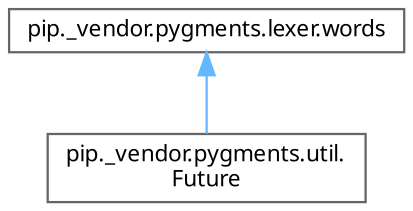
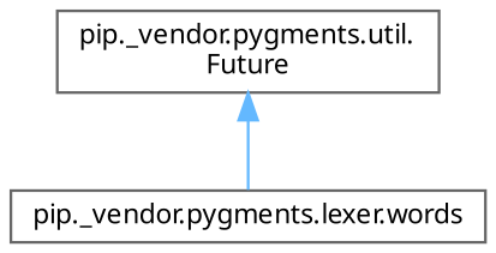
  digraph {
    rankdir=TB
    fontname="Noto Sans"
    node [color=grey40 fillcolor=white fontname="Noto Sans" fontsize=10 shape=box style=filled]
    n1 [height=0.2 label="pip._vendor.pygments.util.\lFuture" width=0.4]
    n2 [height=0.2 label="pip._vendor.pygments.lexer.words" width=0.4]
-   n2 -> n1 [color=steelblue1 dir=back fontname="Noto Sans" fontsize=10 labelfontname=Helvetica labelfontsize=10 style=solid]
+   n1 -> n2 [color=steelblue1 dir=back fontname="Noto Sans" fontsize=10 labelfontname=Helvetica labelfontsize=10 style=solid]
  }
